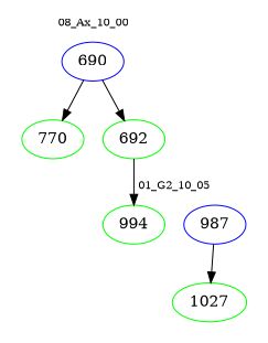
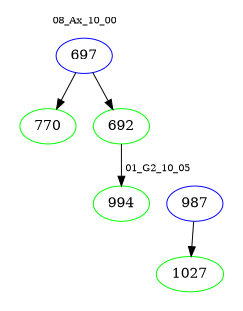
  digraph {
    node [color=green]
    edge [color=black]
-   n1 [color=blue label=690]
+   n1 [color=blue label=697]
    n2 [label=770]
    n3 [label=692]
    n4 [color=blue label=987]
    n5 [label=1027]
    n6 [label=994]
    subgraph cluster_1 {
      color=white
      fontsize=10
      label="08_Ax_10_00"
      n1
      n2
      n3
    }
    subgraph cluster_2 {
      color=white
      fontsize=10
      label="01_G2_10_05"
      n4
      n5
      n6
    }
    n1 -> n2
    n1 -> n3
    n3 -> n6
    n4 -> n5
  }
